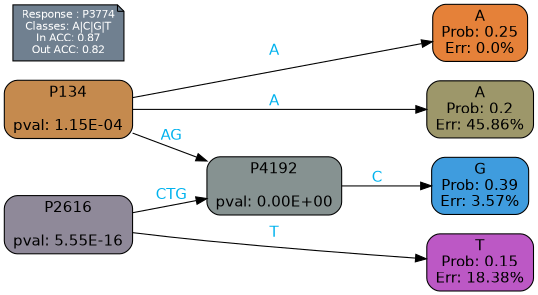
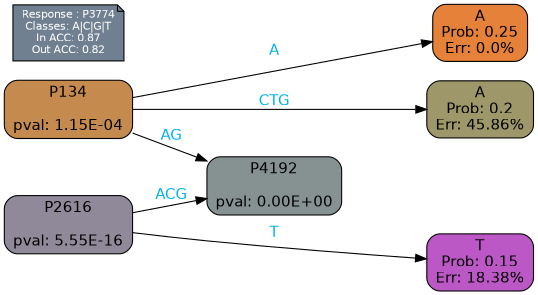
  digraph {
    rankdir=LR
    ranksep=equally
    splines=polylines
    node [color=black fontname=helvetica shape=box style="filled, rounded"]
    edge [fontcolor=deepskyblue2 fontname=helvetica]
    n1 [fillcolor="#e58139" label="A\nProb: 0.25\nErr: 0.0%"]
    n2 [fillcolor="#9d976a" label="A\nProb: 0.2\nErr: 45.86%"]
-   n3 [fillcolor="#3f9cde" label="G\nProb: 0.39\nErr: 3.57%"]
    n4 [fillcolor="#bc58c5" label="T\nProb: 0.15\nErr: 18.38%"]
    n5 [align=left fillcolor=slategray fontcolor=white fontsize=10 label="Response : P3774\nClasses: A|C|G|T\nIn ACC: 0.87\nOut ACC: 0.82\n" shape=note style=filled]
    n6 [fillcolor="#8f8999" label="P2616\n\npval: 5.55E-16"]
    n7 [fillcolor="#869291" label="P4192\n\npval: 0.00E+00"]
    n8 [fillcolor="#c58a4e" label="P134\n\npval: 1.15E-04"]
    subgraph sub_1 {
      rank=same
      n1
      n2
-     n3
      n4
    }
    subgraph sub_2 {
      rank=same
      n5
      n6
    }
    n6 -> n4 [label=T]
-   n6 -> n7 [label=CTG]
-   n7 -> n3 [label=C]
+   n6 -> n7 [label=ACG]
    n8 -> n1 [label=A]
-   n8 -> n2 [label=A]
+   n8 -> n2 [label=CTG]
    n8 -> n7 [label=AG]
  }
